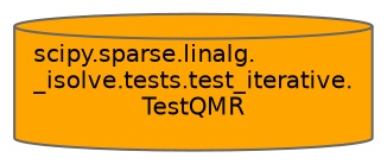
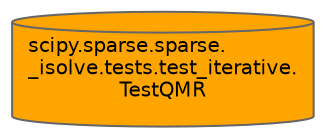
  digraph {
    rankdir=LR
-   n1 [color=grey40 fillcolor=orange fontname=Helvetica fontsize=10 height=0.2 label="scipy.sparse.linalg.\l_isolve.tests.test_iterative.\lTestQMR" shape=cylinder style=filled width=0.4]
+   n1 [color=grey40 fillcolor=orange fontname=Helvetica fontsize=10 height=0.2 label="scipy.sparse.sparse.\l_isolve.tests.test_iterative.\lTestQMR" shape=cylinder style=filled width=0.4]
  }
